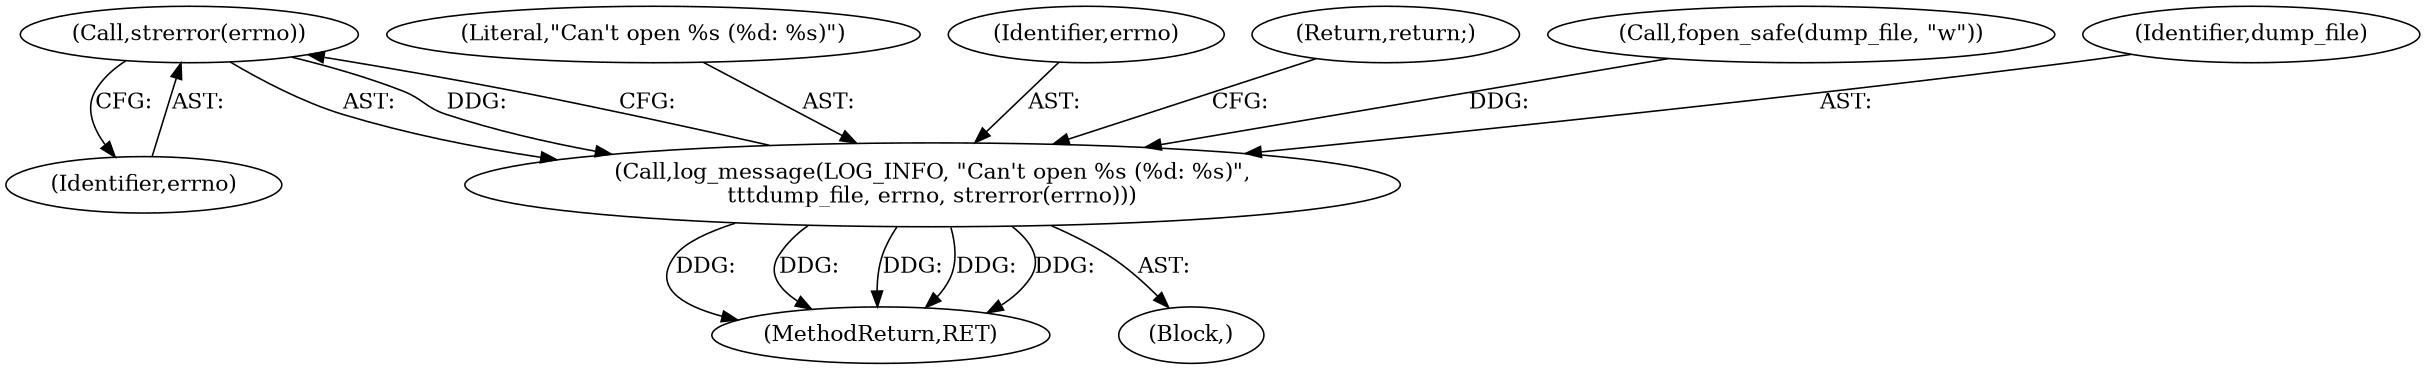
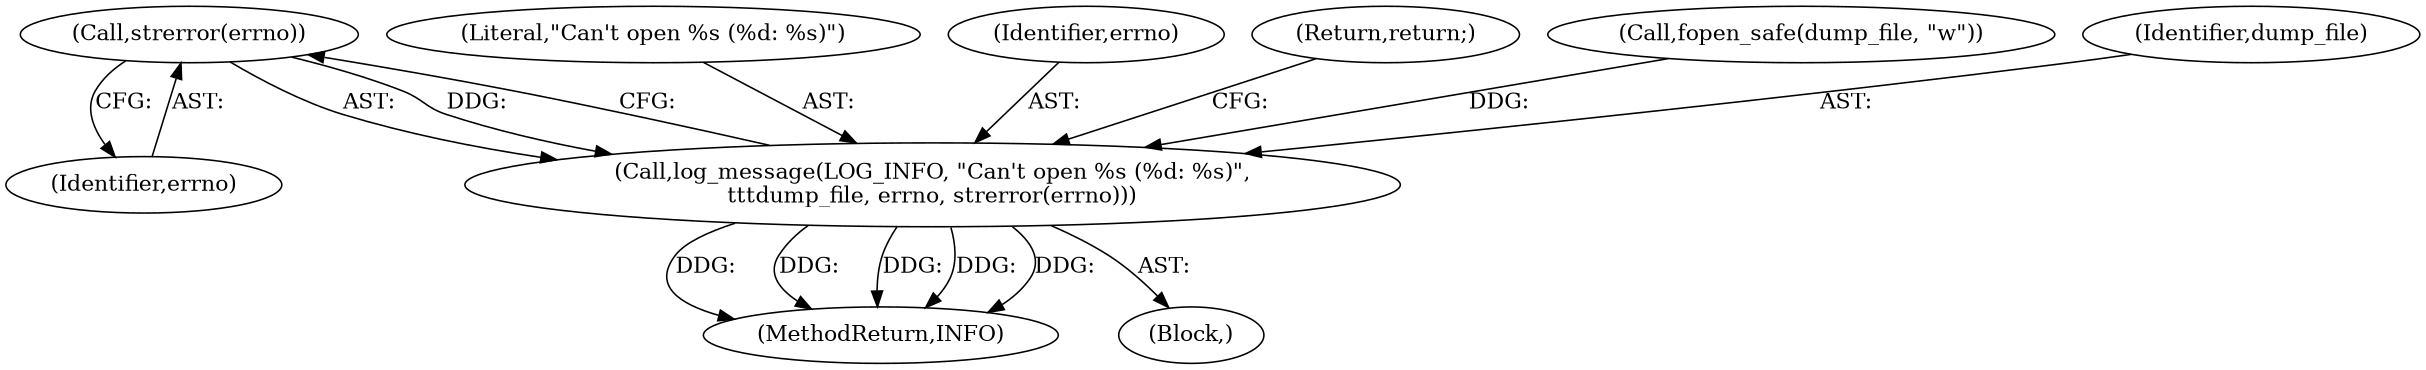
  digraph {
    n1 [label="(Call,strerror(errno))"]
    n2 [label="(Call,log_message(LOG_INFO, \"Can't open %s (%d: %s)\",\n\t\t\tdump_file, errno, strerror(errno)))"]
    n3 [label="(Identifier,errno)"]
-   n4 [label="(MethodReturn,RET)"]
+   n4 [label="(MethodReturn,INFO)"]
    n5 [label="(Block,)"]
    n6 [label="(Literal,\"Can't open %s (%d: %s)\")"]
    n7 [label="(Identifier,errno)"]
    n8 [label="(Return,return;)"]
    n9 [label="(Call,fopen_safe(dump_file, \"w\"))"]
    n10 [label="(Identifier,dump_file)"]
    n1 -> n2 [label="AST: "]
    n1 -> n2 [label="DDG: "]
    n1 -> n3 [label="CFG: "]
    n2 -> n1 [label="CFG: "]
    n2 -> n4 [label="DDG: "]
    n2 -> n4 [label="DDG: "]
    n2 -> n4 [label="DDG: "]
    n2 -> n4 [label="DDG: "]
    n2 -> n4 [label="DDG: "]
    n2 -> n5 [label="AST: "]
    n3 -> n1 [label="AST: "]
    n6 -> n2 [label="AST: "]
    n7 -> n2 [label="AST: "]
    n8 -> n2 [label="CFG: "]
    n9 -> n2 [label="DDG: "]
    n10 -> n2 [label="AST: "]
  }
